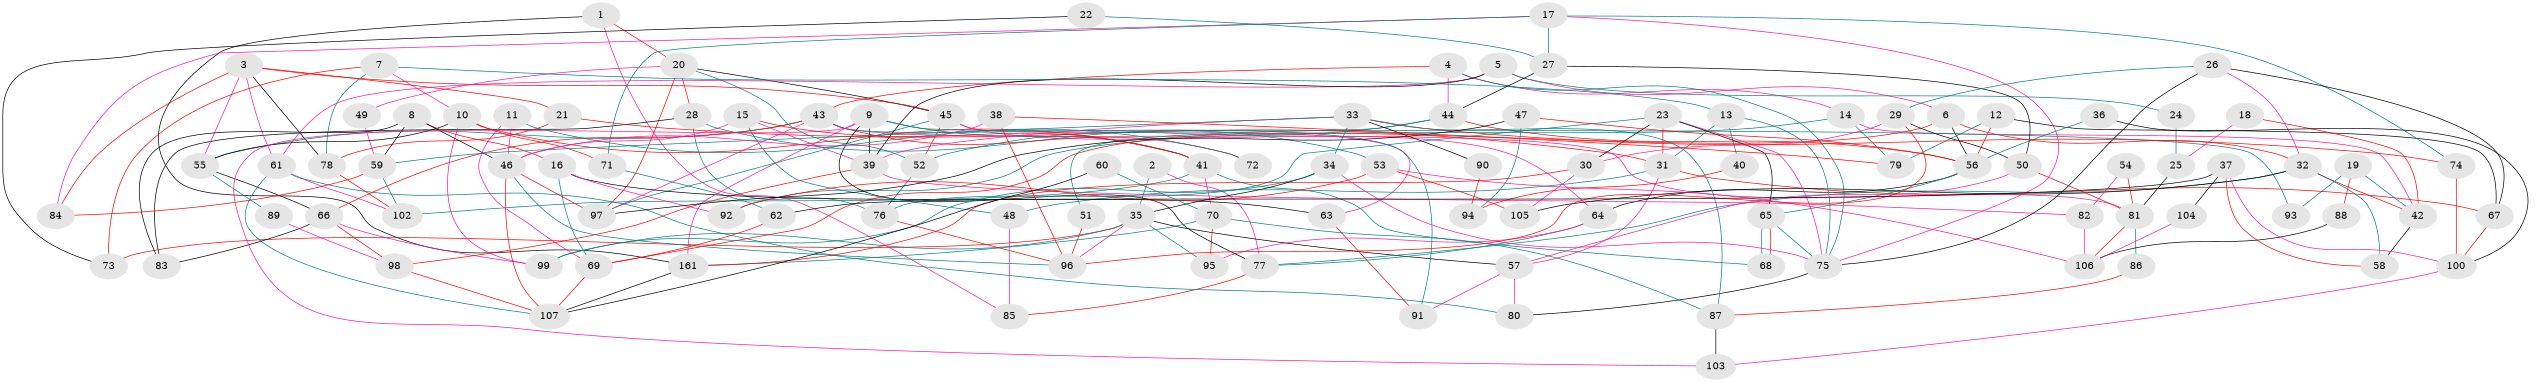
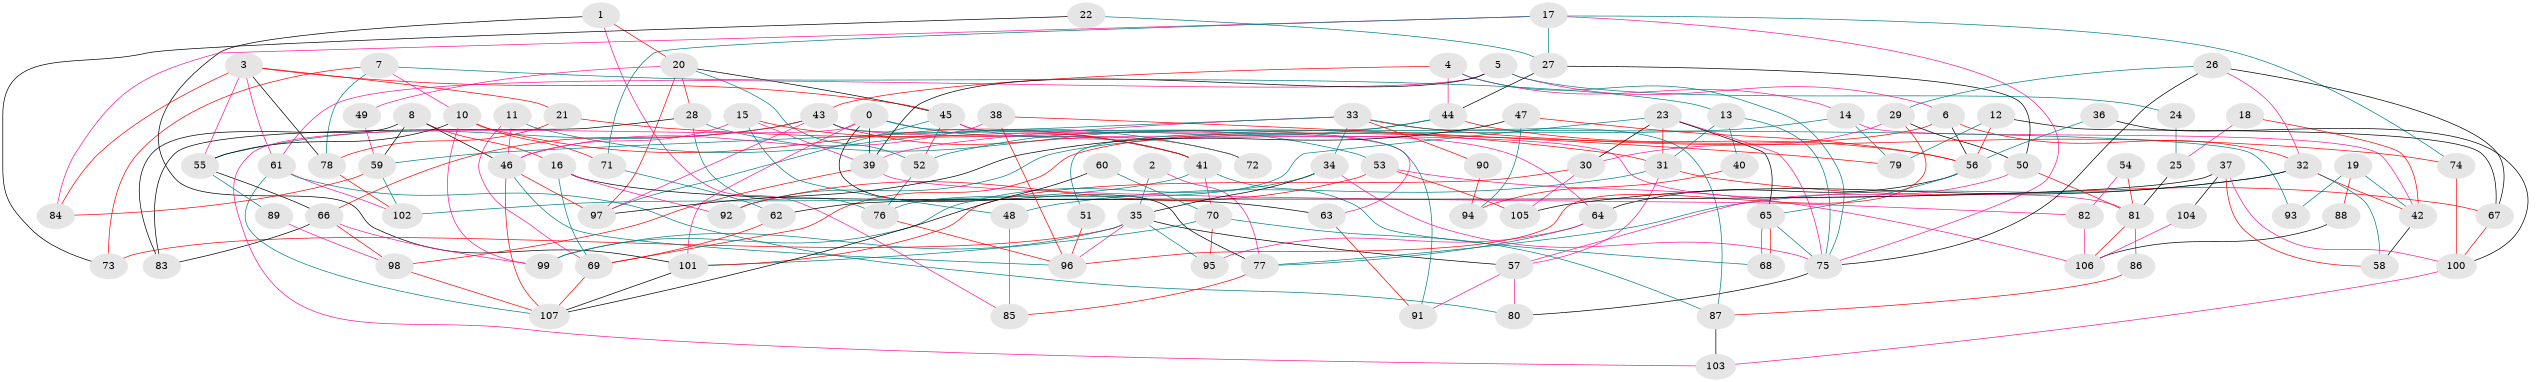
  graph {
    node [color=gray90 style=filled]
    edge [color=teal]
    1
    20
    85
-   101 [label=161]
+   101
    45
    28
    49
    52
    97
    107
    2
    35
    77
    73
    99
    96
    57
    95
    3
    21
    55
    61
    78
    84
    31
    63
    64
    66
    89
    102
    80
    4
    14
    43
    44
    75
    79
    42
    92
    72
    81
    91
    56
    51
    5
    6
    24
    39
    32
    69
    25
    105
    58
    65
    7
    10
    13
    41
    71
    40
    8
    16
    46
    59
    83
-   9
+   9 [label=0]
    93
    103
    82
    98
    68
    70
    62
    11
    12
    67
    100
    48
    94
    15
    17
    27
    74
    50
    18
    19
    88
    106
    76
    53
    22
    23
    30
    86
    26
    29
    33
    34
    87
    90
    36
    37
    104
    38
    47
    54
    60
    1 -- 20 [color=red]
    1 -- 85 [color=deeppink]
    1 -- 101 [color=black]
    20 -- 45 [color=black]
    20 -- 28 [color=red]
    20 -- 49 [color=deeppink]
    20 -- 52
    20 -- 97 [color=red]
    101 -- 107 [color=black]
    45 -- 52 [color=red]
    45 -- 97
    45 -- 63 [color=deeppink]
    45 -- 64 [color=deeppink]
    28 -- 83 [color=black]
    28 -- 76
    28 -- 53
    49 -- 59 [color=deeppink]
    52 -- 76
    2 -- 35
    2 -- 77 [color=deeppink]
    35 -- 73 [color=red]
    35 -- 99
    35 -- 96 [color=deeppink]
    35 -- 57 [color=black]
    35 -- 95
    77 -- 85 [color=red]
    57 -- 80 [color=deeppink]
    57 -- 91 [color=deeppink]
    3 -- 45 [color=red]
    3 -- 21 [color=red]
    3 -- 55 [color=deeppink]
    3 -- 61 [color=deeppink]
    3 -- 78 [color=black]
    3 -- 84 [color=red]
    21 -- 78 [color=red]
    21 -- 31 [color=red]
    55 -- 66 [color=black]
    55 -- 89
    61 -- 107
    61 -- 102 [color=deeppink]
    61 -- 80
    78 -- 102 [color=red]
    31 -- 57 [color=deeppink]
    31 -- 67 [color=red]
    31 -- 48
    63 -- 91 [color=red]
    64 -- 77
    64 -- 95 [color=deeppink]
    66 -- 99 [color=deeppink]
    66 -- 83 [color=black]
    66 -- 98 [color=red]
    89 -- 98 [color=deeppink]
    4 -- 14 [color=deeppink]
    4 -- 43 [color=red]
    4 -- 44 [color=deeppink]
    4 -- 75
    14 -- 79
    14 -- 42 [color=deeppink]
    14 -- 92
    43 -- 97 [color=deeppink]
    43 -- 55
    43 -- 66 [color=red]
    43 -- 72 [color=red]
    43 -- 81 [color=deeppink]
    43 -- 91
    44 -- 52
    44 -- 56 [color=red]
    44 -- 51
    75 -- 80 [color=black]
    42 -- 58 [color=black]
    81 -- 106 [color=red]
    81 -- 86
    56 -- 64 [color=black]
    56 -- 65
    51 -- 96 [color=red]
    5 -- 61 [color=deeppink]
    5 -- 6 [color=deeppink]
    5 -- 24
    5 -- 39 [color=black]
    6 -- 56 [color=black]
    6 -- 32 [color=red]
    6 -- 69 [color=red]
    24 -- 25
    39 -- 82 [color=deeppink]
    39 -- 98 [color=red]
    32 -- 77
    32 -- 42 [color=red]
    32 -- 105 [color=black]
    32 -- 58
    69 -- 107 [color=red]
    25 -- 81 [color=black]
    65 -- 75
    65 -- 68
    65 -- 68 [color=red]
    7 -- 73 [color=red]
    7 -- 78
    7 -- 10 [color=deeppink]
    7 -- 13
    10 -- 99 [color=deeppink]
    10 -- 55 [color=black]
    10 -- 41 [color=red]
    10 -- 71 [color=red]
    13 -- 31
    13 -- 75
    13 -- 40
    41 -- 102
    41 -- 68
    41 -- 70 [color=deeppink]
    71 -- 62
    40 -- 94 [color=red]
    8 -- 16 [color=red]
    8 -- 46 [color=black]
    8 -- 59 [color=black]
    8 -- 83 [color=black]
    16 -- 63 [color=black]
    16 -- 92 [color=deeppink]
    16 -- 69
    46 -- 97 [color=red]
    46 -- 107 [color=red]
    46 -- 96
    59 -- 84 [color=red]
    59 -- 102
    9 -- 101 [color=deeppink]
    9 -- 77 [color=black]
    9 -- 39 [color=black]
    9 -- 41
    9 -- 93
    9 -- 103 [color=deeppink]
    82 -- 106 [color=deeppink]
    98 -- 107 [color=red]
    70 -- 101
    70 -- 95 [color=red]
    70 -- 87
    62 -- 69 [color=red]
    11 -- 72
    11 -- 69 [color=deeppink]
    11 -- 46 [color=deeppink]
    12 -- 79
    12 -- 56 [color=red]
    12 -- 67 [color=black]
    67 -- 100 [color=red]
    100 -- 103 [color=deeppink]
    48 -- 85 [color=deeppink]
    15 -- 39 [color=deeppink]
    15 -- 41 [color=red]
    15 -- 46 [color=deeppink]
    15 -- 48
    17 -- 84 [color=deeppink]
    17 -- 75 [color=deeppink]
    17 -- 71
    17 -- 27
    17 -- 74
    27 -- 44 [color=black]
    27 -- 50 [color=black]
    74 -- 100 [color=red]
    50 -- 57 [color=deeppink]
    50 -- 81 [color=red]
    18 -- 42 [color=red]
    18 -- 25 [color=deeppink]
    19 -- 42
    19 -- 93
    19 -- 88 [color=red]
    88 -- 106 [color=black]
    76 -- 96 [color=red]
    53 -- 92 [color=red]
    53 -- 105 [color=red]
    53 -- 106 [color=deeppink]
    22 -- 73 [color=black]
    22 -- 27
    23 -- 31 [color=red]
    23 -- 75 [color=deeppink]
    23 -- 65 [color=black]
    23 -- 76
    23 -- 30 [color=black]
    30 -- 101 [color=red]
    30 -- 105 [color=deeppink]
    86 -- 87 [color=red]
    26 -- 75 [color=black]
    26 -- 32 [color=deeppink]
    26 -- 67 [color=black]
    26 -- 29
    29 -- 96 [color=red]
    29 -- 50 [color=black]
    29 -- 30 [color=deeppink]
    33 -- 39 [color=deeppink]
    33 -- 59
    33 -- 74 [color=red]
    33 -- 34
    33 -- 87
-   33 -- 90 [color=black]
+   33 -- 90 [color=red]
    34 -- 35 [color=black]
    34 -- 99
    34 -- 75 [color=deeppink]
    87 -- 103 [color=black]
    90 -- 94 [color=red]
    36 -- 56
    36 -- 100 [color=black]
    37 -- 58 [color=red]
    37 -- 62 [color=black]
    37 -- 100 [color=deeppink]
    37 -- 104 [color=black]
    104 -- 106 [color=deeppink]
    38 -- 96 [color=red]
    38 -- 79 [color=red]
    38 -- 46 [color=deeppink]
    47 -- 97 [color=black]
    47 -- 56 [color=red]
    47 -- 94
    54 -- 81 [color=red]
    54 -- 82 [color=deeppink]
    60 -- 107 [color=black]
    60 -- 70
  }
